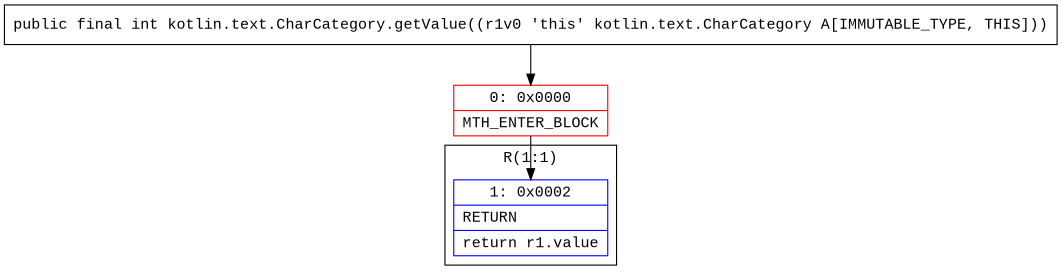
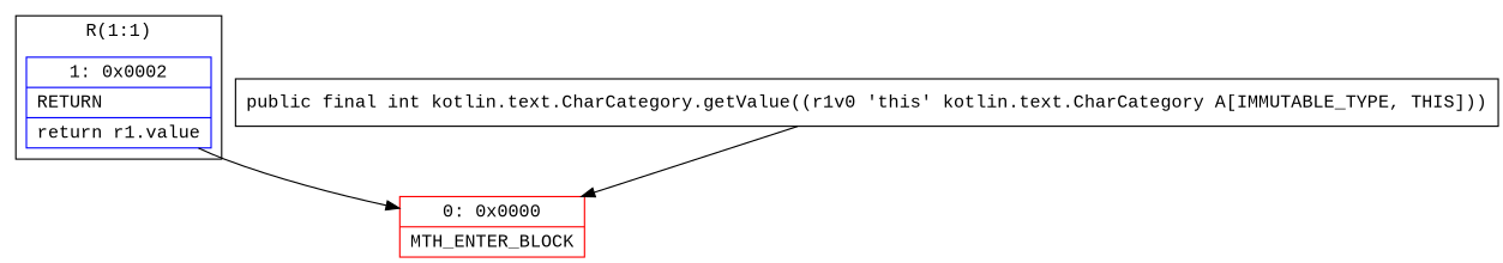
  digraph {
    fontname="Liberation Mono"
    node [shape=record fontname="Liberation Mono"]
    edge [fontname="Liberation Mono"]
    n1 [color=blue label="{1\:\ 0x0002|RETURN\l|return r1.value\l}"]
    n2 [color=red label="{0\:\ 0x0000|MTH_ENTER_BLOCK\l}"]
    n3 [label="{public final int kotlin.text.CharCategory.getValue((r1v0 'this' kotlin.text.CharCategory A[IMMUTABLE_TYPE, THIS])) }"]
    subgraph cluster_1 {
      label="R(1:1)"
      n1
    }
-   n2 -> n1
+   n1 -> n2
    n3 -> n2
  }
